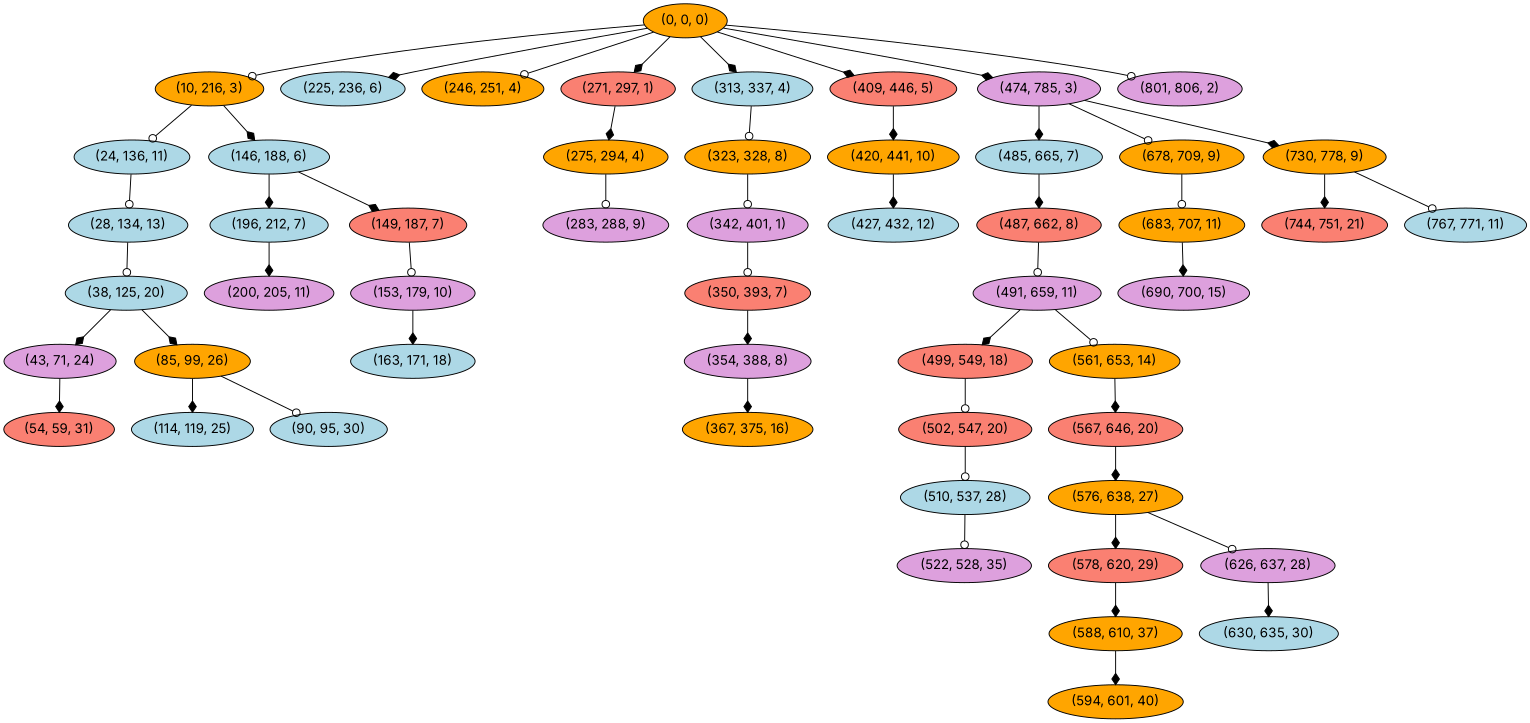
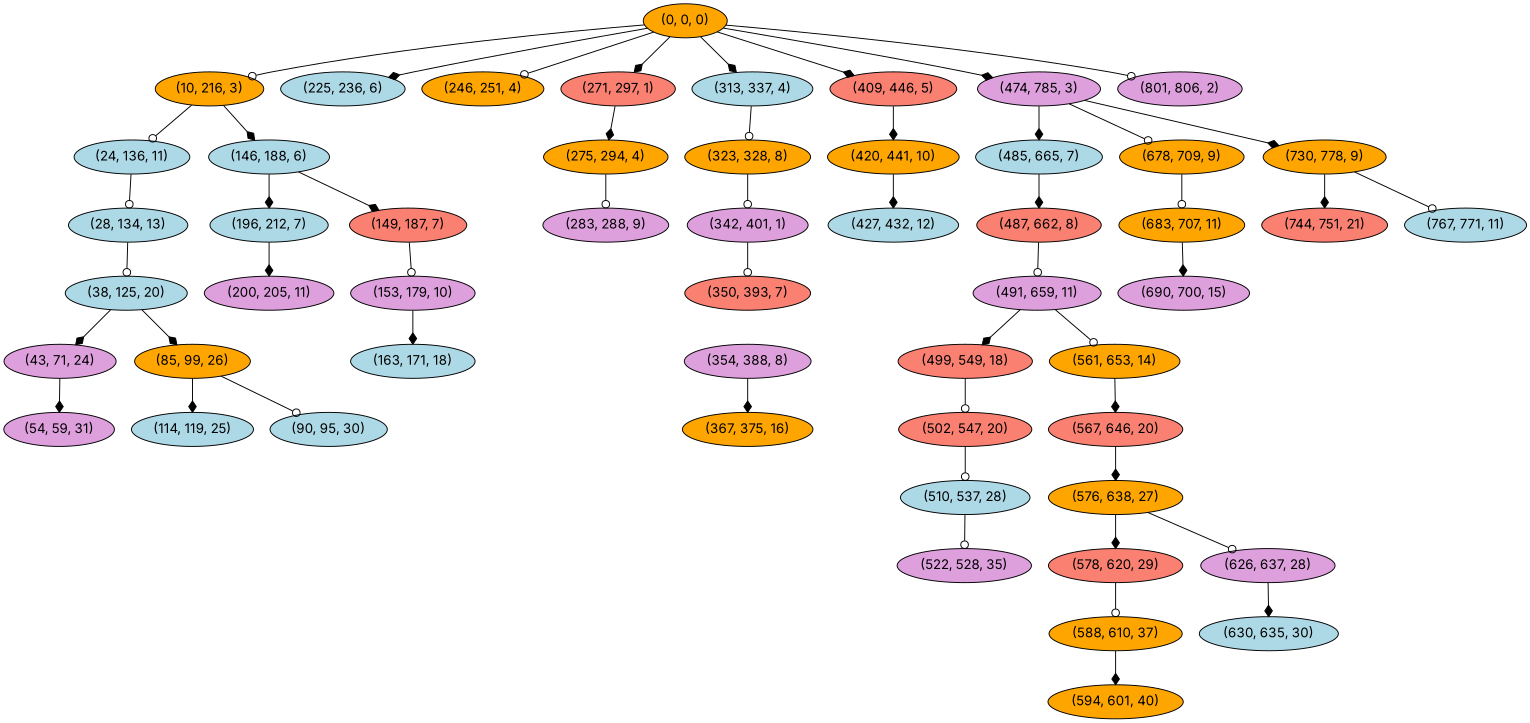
  digraph {
    fontname=Inter
    node [fillcolor=orange fontname=Inter style=filled]
    edge [arrowhead=diamond fontname=Inter]
    "(0, 0, 0)"
    "(10, 216, 3)"
    "(225, 236, 6)" [fillcolor=lightblue]
    "(246, 251, 4)"
    "(271, 297, 1)" [fillcolor=salmon]
    "(313, 337, 4)" [fillcolor=lightblue]
    "(409, 446, 5)" [fillcolor=salmon]
    "(474, 785, 3)" [fillcolor=plum]
    "(801, 806, 2)" [fillcolor=plum]
    "(24, 136, 11)" [fillcolor=lightblue]
    "(146, 188, 6)" [fillcolor=lightblue]
    "(275, 294, 4)"
    "(323, 328, 8)"
    "(342, 401, 1)" [fillcolor=plum]
    "(350, 393, 7)" [fillcolor=salmon]
    "(420, 441, 10)"
    "(485, 665, 7)" [fillcolor=lightblue]
    "(678, 709, 9)"
    "(730, 778, 9)"
    "(28, 134, 13)" [fillcolor=lightblue]
    "(196, 212, 7)" [fillcolor=lightblue]
    "(149, 187, 7)" [fillcolor=salmon]
    "(200, 205, 11)" [fillcolor=plum]
    "(38, 125, 20)" [fillcolor=lightblue]
    "(43, 71, 24)" [fillcolor=plum]
    "(85, 99, 26)"
-   "(54, 59, 31)" [fillcolor=salmon]
+   "(54, 59, 31)" [fillcolor=plum]
    "(114, 119, 25)" [fillcolor=lightblue]
    "(90, 95, 30)" [fillcolor=lightblue]
    "(153, 179, 10)" [fillcolor=plum]
    "(163, 171, 18)" [fillcolor=lightblue]
    "(283, 288, 9)" [fillcolor=plum]
    "(354, 388, 8)" [fillcolor=plum]
    "(367, 375, 16)"
    "(427, 432, 12)" [fillcolor=lightblue]
    "(487, 662, 8)" [fillcolor=salmon]
    "(683, 707, 11)"
    "(744, 751, 21)" [fillcolor=salmon]
    "(767, 771, 11)" [fillcolor=lightblue]
    "(491, 659, 11)" [fillcolor=plum]
    "(499, 549, 18)" [fillcolor=salmon]
    "(561, 653, 14)"
    "(502, 547, 20)" [fillcolor=salmon]
    "(567, 646, 20)" [fillcolor=salmon]
    "(510, 537, 28)" [fillcolor=lightblue]
    "(522, 528, 35)" [fillcolor=plum]
    "(576, 638, 27)"
    "(578, 620, 29)" [fillcolor=salmon]
    "(626, 637, 28)" [fillcolor=plum]
    "(588, 610, 37)"
    "(630, 635, 30)" [fillcolor=lightblue]
    "(594, 601, 40)"
    "(690, 700, 15)" [fillcolor=plum]
    "(0, 0, 0)" -> "(10, 216, 3)" [arrowhead=odot]
    "(0, 0, 0)" -> "(225, 236, 6)"
    "(0, 0, 0)" -> "(246, 251, 4)" [arrowhead=odot]
    "(0, 0, 0)" -> "(271, 297, 1)"
    "(0, 0, 0)" -> "(313, 337, 4)"
    "(0, 0, 0)" -> "(409, 446, 5)"
    "(0, 0, 0)" -> "(474, 785, 3)"
    "(0, 0, 0)" -> "(801, 806, 2)" [arrowhead=odot]
    "(10, 216, 3)" -> "(24, 136, 11)" [arrowhead=odot]
    "(10, 216, 3)" -> "(146, 188, 6)"
    "(271, 297, 1)" -> "(275, 294, 4)"
    "(313, 337, 4)" -> "(323, 328, 8)" [arrowhead=odot]
    "(409, 446, 5)" -> "(420, 441, 10)"
    "(474, 785, 3)" -> "(485, 665, 7)"
    "(474, 785, 3)" -> "(678, 709, 9)" [arrowhead=odot]
    "(474, 785, 3)" -> "(730, 778, 9)"
    "(24, 136, 11)" -> "(28, 134, 13)" [arrowhead=odot]
    "(146, 188, 6)" -> "(196, 212, 7)"
    "(146, 188, 6)" -> "(149, 187, 7)"
    "(275, 294, 4)" -> "(283, 288, 9)" [arrowhead=odot]
    "(323, 328, 8)" -> "(342, 401, 1)" [arrowhead=odot]
    "(342, 401, 1)" -> "(350, 393, 7)" [arrowhead=odot]
-   "(350, 393, 7)" -> "(354, 388, 8)"
    "(420, 441, 10)" -> "(427, 432, 12)"
    "(485, 665, 7)" -> "(487, 662, 8)"
    "(678, 709, 9)" -> "(683, 707, 11)" [arrowhead=odot]
    "(730, 778, 9)" -> "(744, 751, 21)"
    "(730, 778, 9)" -> "(767, 771, 11)" [arrowhead=odot]
    "(28, 134, 13)" -> "(38, 125, 20)" [arrowhead=odot]
    "(196, 212, 7)" -> "(200, 205, 11)"
    "(149, 187, 7)" -> "(153, 179, 10)" [arrowhead=odot]
    "(38, 125, 20)" -> "(43, 71, 24)"
    "(38, 125, 20)" -> "(85, 99, 26)"
    "(43, 71, 24)" -> "(54, 59, 31)"
    "(85, 99, 26)" -> "(114, 119, 25)"
    "(85, 99, 26)" -> "(90, 95, 30)" [arrowhead=odot]
    "(153, 179, 10)" -> "(163, 171, 18)"
    "(354, 388, 8)" -> "(367, 375, 16)"
    "(487, 662, 8)" -> "(491, 659, 11)" [arrowhead=odot]
    "(683, 707, 11)" -> "(690, 700, 15)"
    "(491, 659, 11)" -> "(499, 549, 18)"
    "(491, 659, 11)" -> "(561, 653, 14)" [arrowhead=odot]
    "(499, 549, 18)" -> "(502, 547, 20)" [arrowhead=odot]
    "(561, 653, 14)" -> "(567, 646, 20)"
    "(502, 547, 20)" -> "(510, 537, 28)" [arrowhead=odot]
    "(567, 646, 20)" -> "(576, 638, 27)"
    "(510, 537, 28)" -> "(522, 528, 35)" [arrowhead=odot]
    "(576, 638, 27)" -> "(578, 620, 29)"
    "(576, 638, 27)" -> "(626, 637, 28)" [arrowhead=odot]
-   "(578, 620, 29)" -> "(588, 610, 37)"
+   "(578, 620, 29)" -> "(588, 610, 37)" [arrowhead=odot]
    "(626, 637, 28)" -> "(630, 635, 30)"
    "(588, 610, 37)" -> "(594, 601, 40)"
  }
